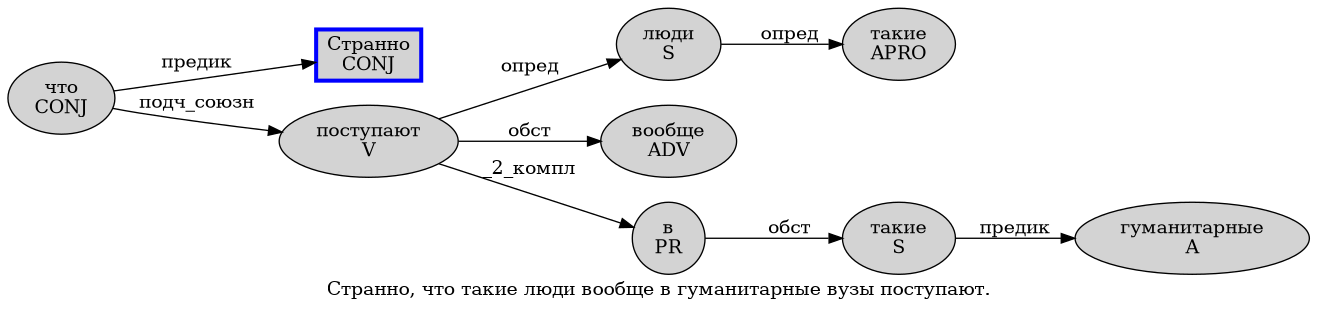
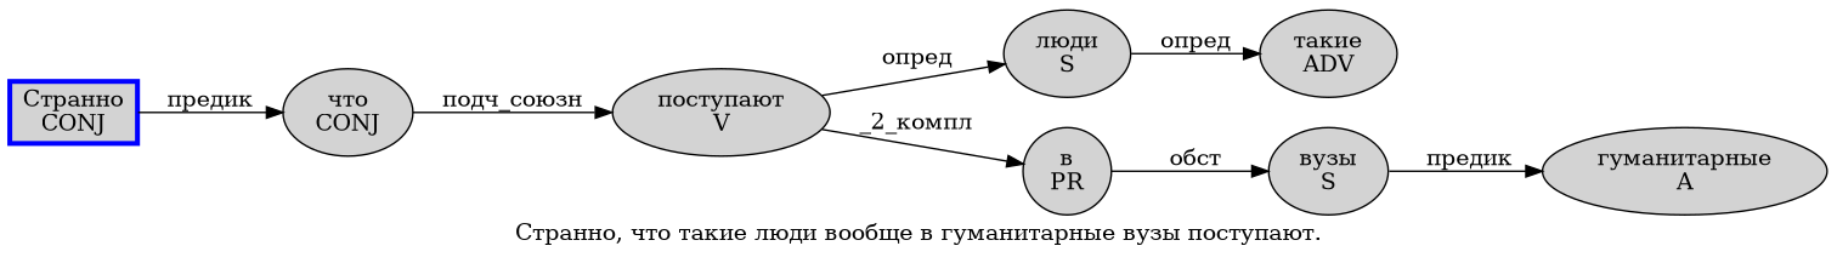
  digraph {
    label="Странно, что такие люди вообще в гуманитарные вузы поступают."
    rankdir=LR
    node [fillcolor=lightgray penwidth=1 shape=ellipse style=filled]
    n1 [color=blue label="Странно\nCONJ" penwidth=3 shape=box]
    n2 [label="что\nCONJ"]
    n3 [label="поступают\nV"]
    n4 [label="люди\nS"]
-   n5 [label="вообще\nADV"]
    n6 [label="в\nPR"]
-   n7 [label="такие\nAPRO"]
-   n8 [label="такие\nS"]
+   n7 [label="такие\nADV"]
+   n8 [label="вузы\nS"]
    n9 [label="гуманитарные\nA"]
-   n2 -> n1 [label="предик"]
+   n1 -> n2 [label="предик"]
    n2 -> n3 [label="подч_союзн"]
    n3 -> n4 [label="опред"]
-   n3 -> n5 [label="обст"]
    n3 -> n6 [label="_2_компл"]
    n4 -> n7 [label="опред"]
    n6 -> n8 [label="обст"]
    n8 -> n9 [label="предик"]
  }
